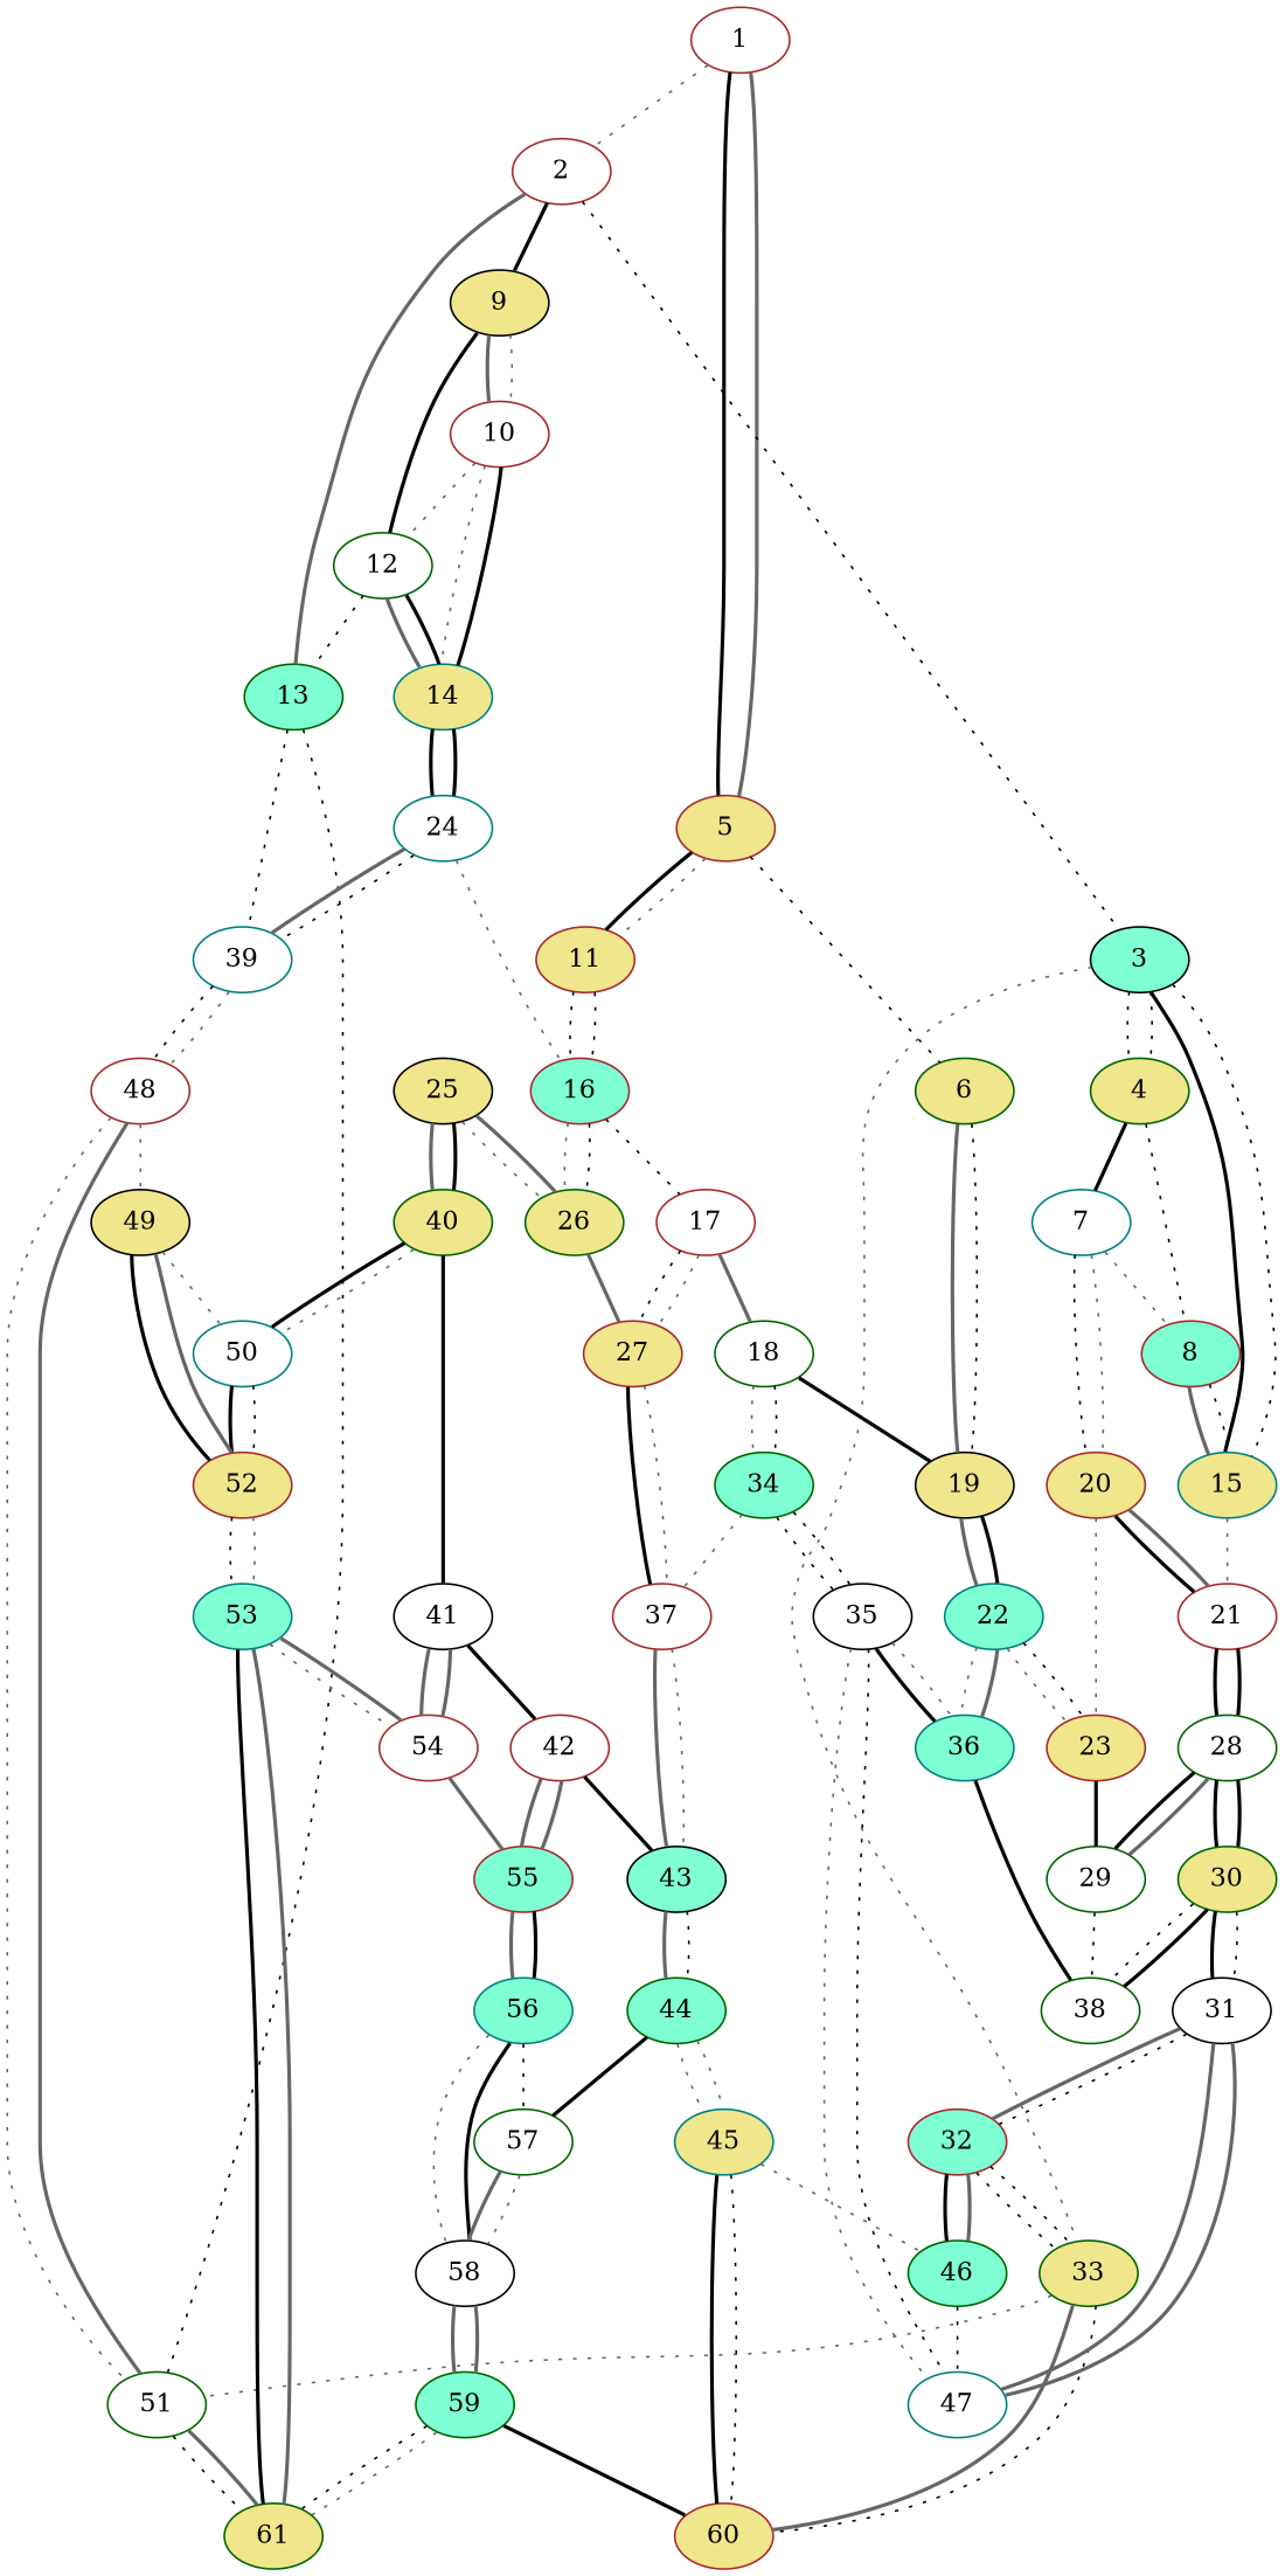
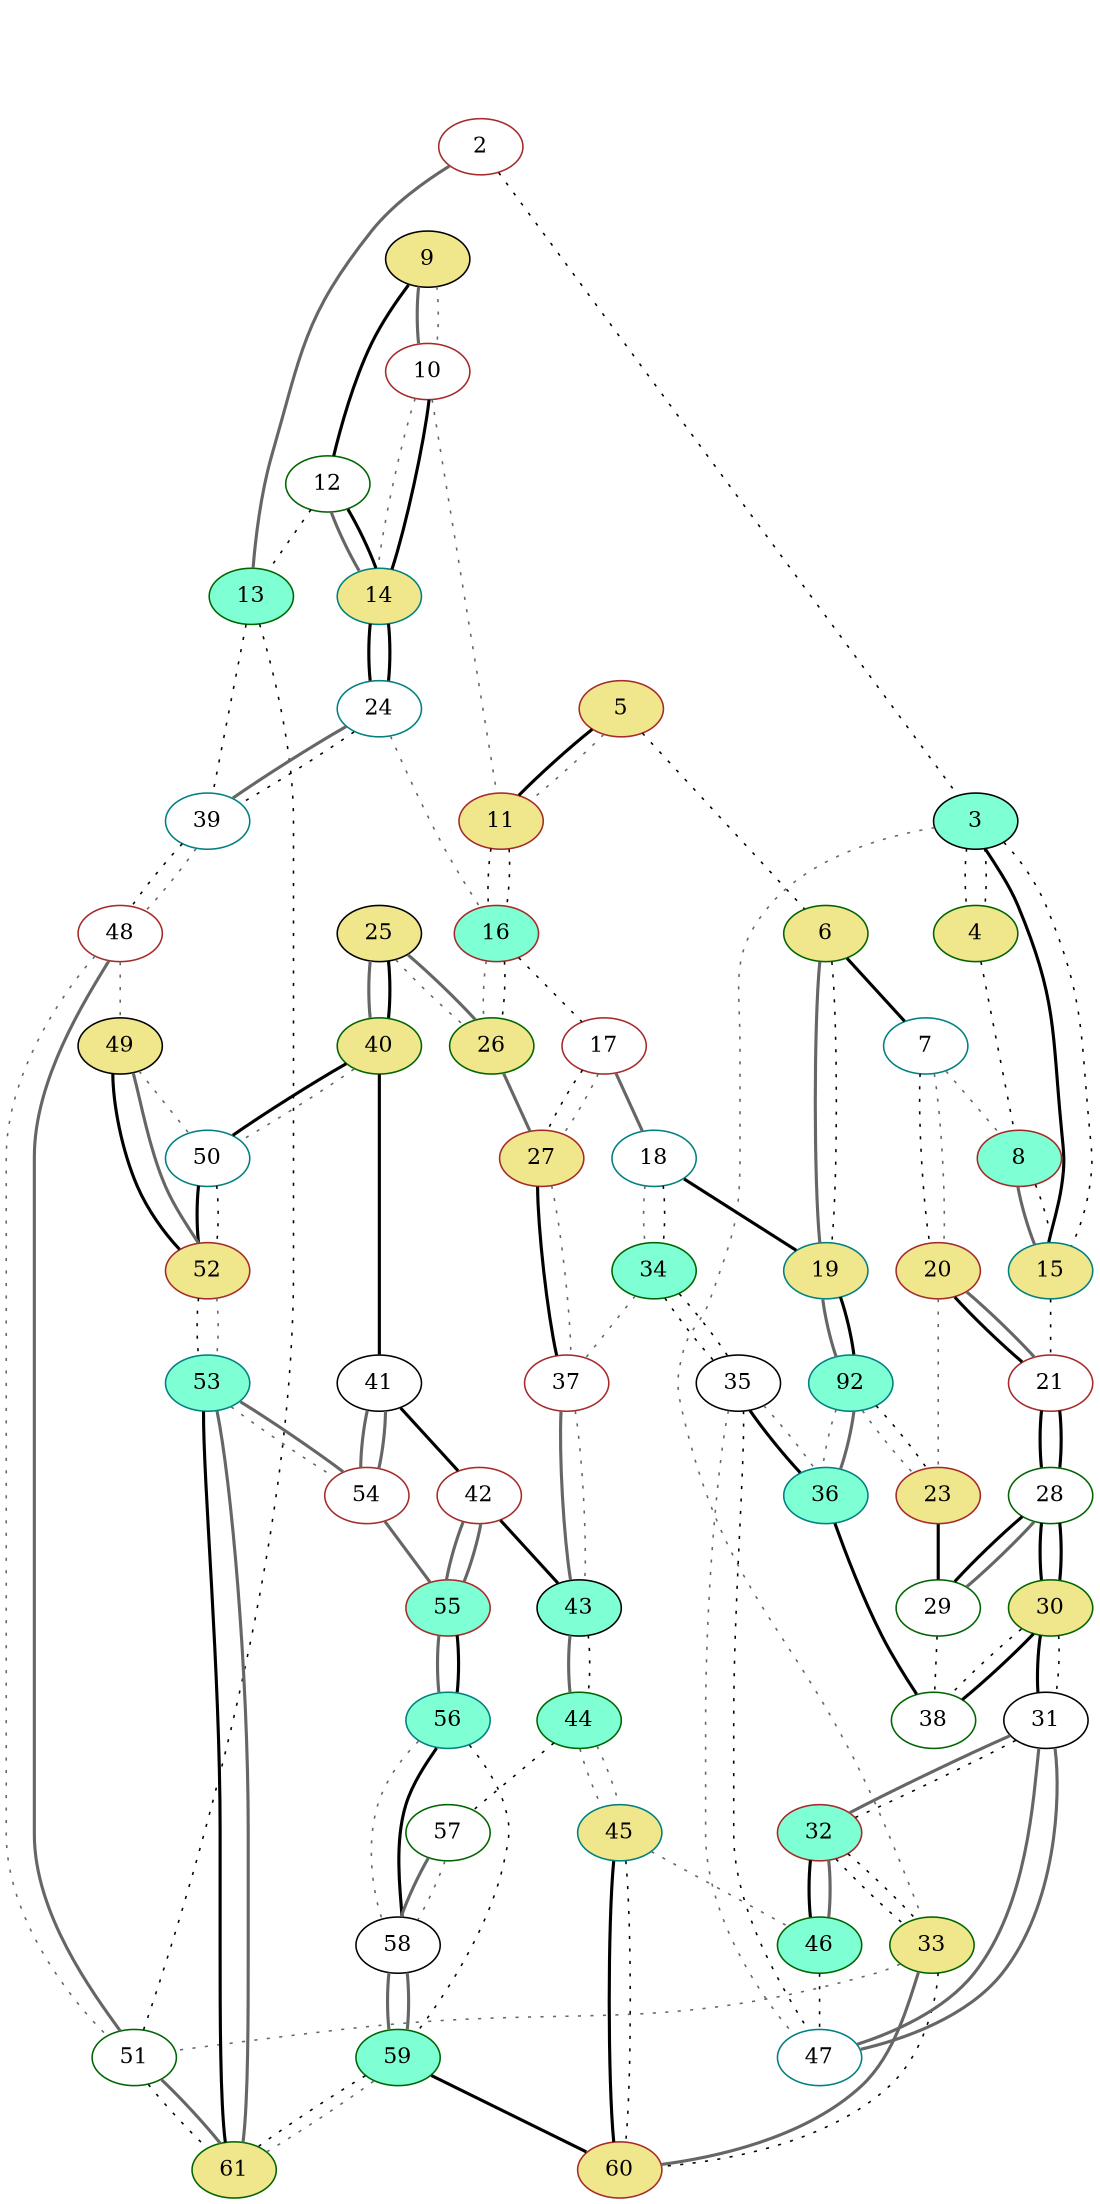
  graph {
    node [color=brown fillcolor=white style=filled]
    edge [color=black style=dotted]
-   1
    2
    5 [fillcolor=khaki]
    3 [color=black fillcolor=aquamarine]
    9 [color=black fillcolor=khaki]
    13 [color=darkgreen fillcolor=aquamarine]
    6 [color=darkgreen fillcolor=khaki]
    11 [fillcolor=khaki]
    4 [color=darkgreen fillcolor=khaki]
    15 [color=teal fillcolor=khaki]
    33 [color=darkgreen fillcolor=khaki]
    10
    12 [color=darkgreen]
    39 [color=teal]
    51 [color=darkgreen]
    8 [fillcolor=aquamarine]
    21
    60 [fillcolor=khaki]
    7 [color=teal]
-   19 [color=black fillcolor=khaki]
+   19 [color=teal fillcolor=khaki]
    16 [fillcolor=aquamarine]
    20 [fillcolor=khaki]
-   22 [color=teal fillcolor=aquamarine]
+   22 [color=teal fillcolor=aquamarine label=92]
    23 [fillcolor=khaki]
    14 [color=teal fillcolor=khaki]
    24 [color=teal]
    17
    26 [color=darkgreen fillcolor=khaki]
    48
    61 [color=darkgreen fillcolor=khaki]
    28 [color=darkgreen]
-   18 [color=darkgreen]
+   18 [color=teal]
    27 [fillcolor=khaki]
    34 [color=darkgreen fillcolor=aquamarine]
    37
    35 [color=black]
    36 [color=teal fillcolor=aquamarine]
    29 [color=darkgreen]
    30 [color=darkgreen fillcolor=khaki]
    38 [color=darkgreen]
    25 [color=black fillcolor=khaki]
    40 [color=darkgreen fillcolor=khaki]
    41 [color=black]
    50 [color=teal]
    43 [color=black fillcolor=aquamarine]
    31 [color=black]
    32 [fillcolor=aquamarine]
    47 [color=teal]
    46 [color=darkgreen fillcolor=aquamarine]
    44 [color=darkgreen fillcolor=aquamarine]
    49 [color=black fillcolor=khaki]
    42
    54
    52 [fillcolor=khaki]
    55 [fillcolor=aquamarine]
    56 [color=teal fillcolor=aquamarine]
    45 [color=teal fillcolor=khaki]
    57 [color=darkgreen]
    58 [color=black]
    53 [color=teal fillcolor=aquamarine]
    59 [color=darkgreen fillcolor=aquamarine]
-   1 -- 2 [color=gray40]
-   1 -- 5 [style=bold]
-   1 -- 5 [color=gray40 style=bold]
    2 -- 3
-   2 -- 9 [style=bold]
    2 -- 13 [color=gray40 style=bold]
    5 -- 6
    5 -- 11 [style=bold]
    5 -- 11 [color=gray40]
    3 -- 4
    3 -- 4
    3 -- 15 [style=bold]
    3 -- 15
    3 -- 33 [color=gray40]
    9 -- 10 [color=gray40 style=bold]
    9 -- 10 [color=gray40]
    9 -- 12 [style=bold]
    13 -- 39
    13 -- 51
-   4 -- 7 [style=bold]
+   6 -- 7 [style=bold]
    6 -- 19 [color=gray40 style=bold]
    6 -- 19
    11 -- 16
    11 -- 16
    4 -- 8
-   15 -- 21 [color=gray40]
+   15 -- 21
    33 -- 51 [color=gray40]
    33 -- 60 [color=gray40 style=bold]
    33 -- 60
-   10 -- 12 [color=gray40]
+   10 -- 11 [color=gray40]
    10 -- 14 [color=gray40]
    10 -- 14 [style=bold]
    12 -- 13
    12 -- 14 [color=gray40 style=bold]
    12 -- 14 [style=bold]
    39 -- 48
    39 -- 48 [color=gray40]
    51 -- 61
    51 -- 61 [color=gray40 style=bold]
    8 -- 15 [color=gray40 style=bold]
    8 -- 15
    21 -- 28 [style=bold]
    21 -- 28 [style=bold]
    7 -- 8 [color=gray40]
    7 -- 20
    7 -- 20 [color=gray40]
    19 -- 22 [color=gray40 style=bold]
    19 -- 22 [style=bold]
    16 -- 17
    16 -- 26 [color=gray40]
    16 -- 26
    20 -- 21 [style=bold]
    20 -- 21 [color=gray40 style=bold]
    20 -- 23 [color=gray40]
    22 -- 23 [color=gray40]
    22 -- 23
    22 -- 36 [color=gray40]
    22 -- 36 [color=gray40 style=bold]
    23 -- 29 [style=bold]
    14 -- 24 [style=bold]
    14 -- 24 [style=bold]
    24 -- 39 [color=gray40 style=bold]
    24 -- 39
    24 -- 16 [color=gray40]
    17 -- 18 [color=gray40 style=bold]
    17 -- 27
    17 -- 27 [color=gray40]
    26 -- 27 [color=gray40 style=bold]
    48 -- 51 [color=gray40]
    48 -- 51 [color=gray40 style=bold]
    48 -- 49 [color=gray40]
    28 -- 29 [style=bold]
    28 -- 29 [color=gray40 style=bold]
    28 -- 30 [style=bold]
    28 -- 30 [style=bold]
    18 -- 19 [style=bold]
    18 -- 34 [color=gray40]
    18 -- 34
    27 -- 37 [style=bold]
    27 -- 37 [color=gray40]
    34 -- 37 [color=gray40]
    34 -- 35
    34 -- 35
    37 -- 43 [color=gray40 style=bold]
    37 -- 43 [color=gray40]
    35 -- 36 [style=bold]
    35 -- 36 [color=gray40]
    35 -- 47 [color=gray40]
    35 -- 47
    36 -- 38 [style=bold]
    29 -- 38
    30 -- 38
    30 -- 38 [style=bold]
    30 -- 31 [style=bold]
    30 -- 31
    25 -- 26 [color=gray40]
    25 -- 26 [color=gray40 style=bold]
    25 -- 40 [color=gray40 style=bold]
    25 -- 40 [style=bold]
    40 -- 41 [style=bold]
    40 -- 50 [style=bold]
    40 -- 50 [color=gray40]
    41 -- 42 [style=bold]
    41 -- 54 [color=gray40 style=bold]
    41 -- 54 [color=gray40 style=bold]
    50 -- 52 [style=bold]
    50 -- 52
    43 -- 44 [color=gray40 style=bold]
    43 -- 44
    31 -- 32 [color=gray40 style=bold]
    31 -- 32
    31 -- 47 [color=gray40 style=bold]
    31 -- 47 [color=gray40 style=bold]
    32 -- 33
    32 -- 33
    32 -- 46 [style=bold]
    32 -- 46 [color=gray40 style=bold]
    46 -- 47
    44 -- 45 [color=gray40]
    44 -- 45 [color=gray40]
-   44 -- 57 [style=bold]
+   44 -- 57
    49 -- 50 [color=gray40]
    49 -- 52 [style=bold]
    49 -- 52 [color=gray40 style=bold]
    42 -- 43 [style=bold]
    42 -- 55 [color=gray40 style=bold]
    42 -- 55 [color=gray40 style=bold]
    54 -- 55 [color=gray40 style=bold]
    52 -- 53
    52 -- 53 [color=gray40]
    55 -- 56 [color=gray40 style=bold]
    55 -- 56 [style=bold]
-   56 -- 57
+   56 -- 59
    56 -- 58 [color=gray40]
    56 -- 58 [style=bold]
    45 -- 60 [style=bold]
    45 -- 60
    45 -- 46 [color=gray40]
    57 -- 58 [color=gray40 style=bold]
    57 -- 58 [color=gray40]
    58 -- 59 [color=gray40 style=bold]
    58 -- 59 [color=gray40 style=bold]
    53 -- 61 [style=bold]
    53 -- 61 [color=gray40 style=bold]
    53 -- 54 [color=gray40]
    53 -- 54 [color=gray40 style=bold]
    59 -- 60 [style=bold]
    59 -- 61
    59 -- 61 [color=gray40]
  }
